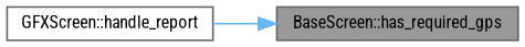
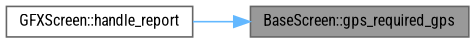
  digraph {
    rankdir=RL
    fontname="Roboto Condensed"
    node [fontname="Roboto Condensed" fontsize=10 shape=box style=filled]
-   n1 [color=gray40 fillcolor=grey60 fontcolor=black height=0.2 label="BaseScreen::has_required_gps" width=0.4]
+   n1 [color=gray40 fillcolor=grey60 fontcolor=black height=0.2 label="BaseScreen::gps_required_gps" width=0.4]
    n2 [color=grey40 fillcolor=white height=0.2 label="GFXScreen::handle_report" width=0.4]
    n1 -> n2 [color=steelblue1 dir=back fontname="Roboto Condensed" fontsize=10 labelfontname=Helvetica labelfontsize=10 style=solid]
  }
